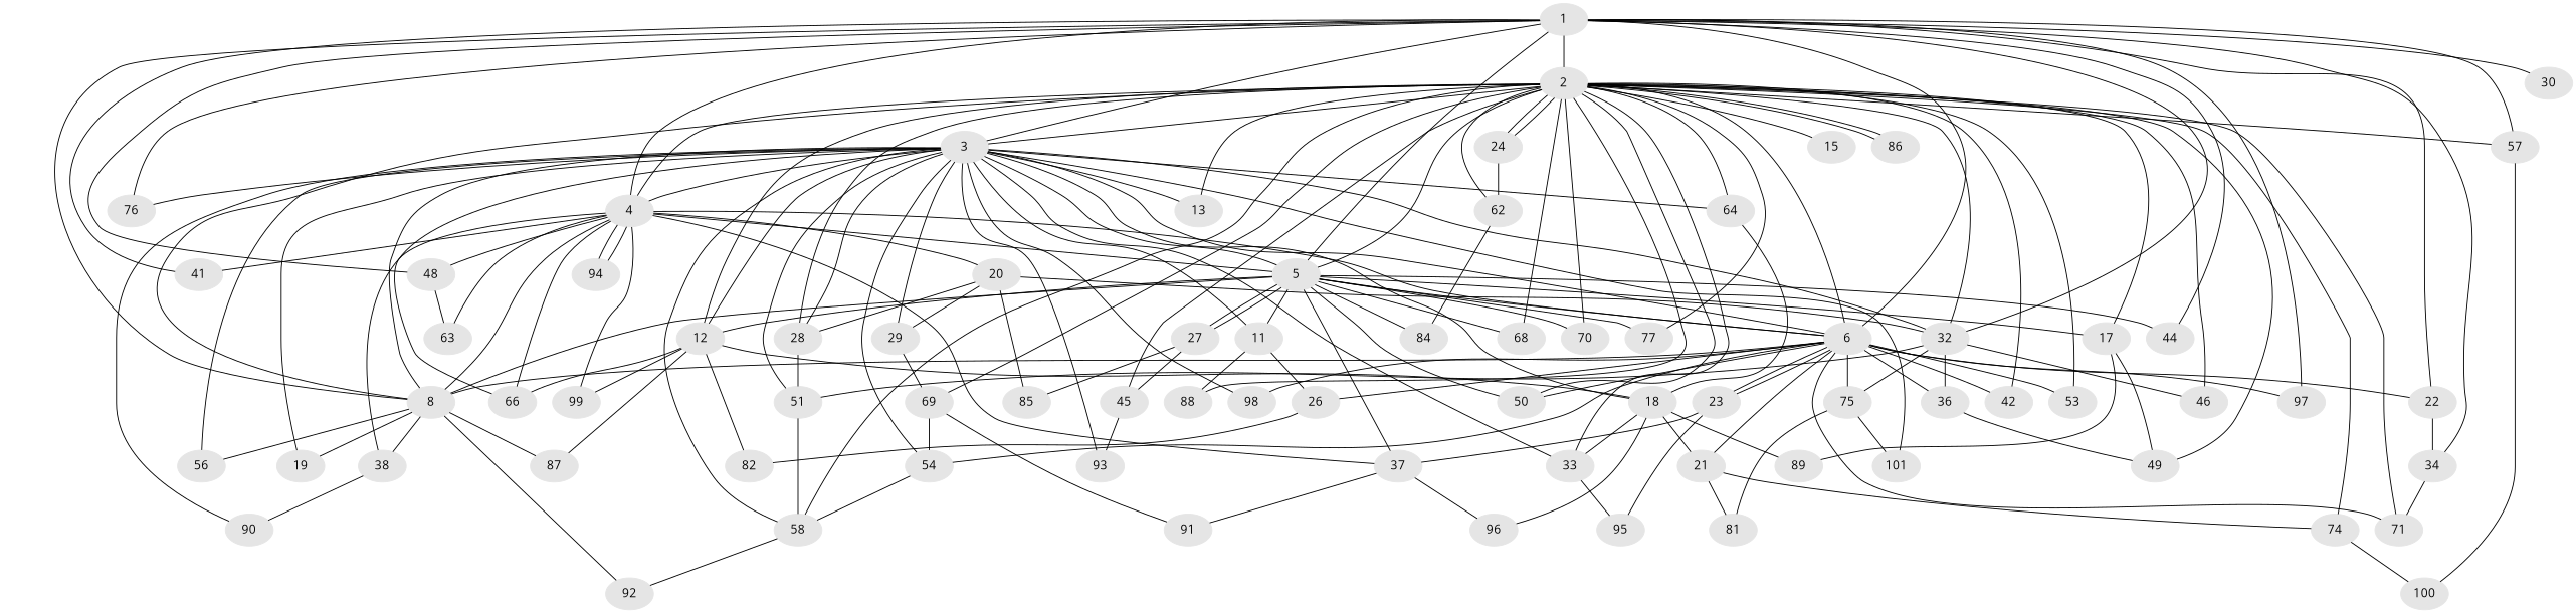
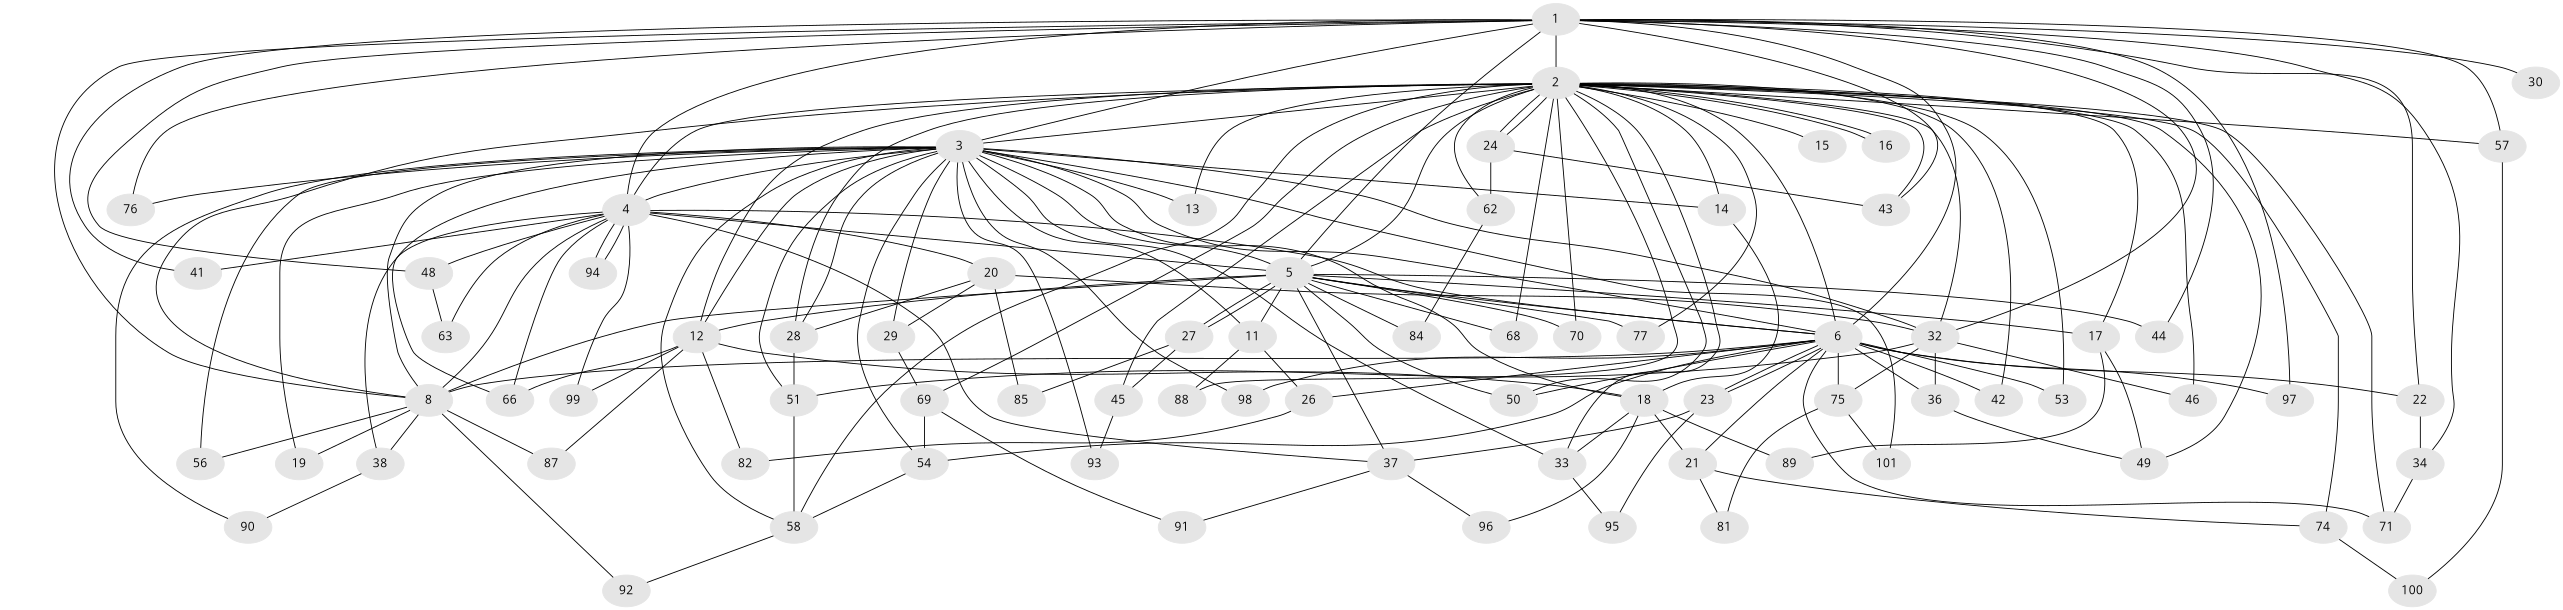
  graph {
    fontname="Open Sans"
    node [color=gray90 fontname="Open Sans" style=filled]
    edge [fontname="Open Sans"]
    1 [super="+39"]
    2 [super="+7"]
    3 [super="+9"]
    4 [super="+10"]
    5 [super="+31"]
    6 [super="+78"]
    8 [super="+35"]
    22
    30
    32 [super="+67"]
    34 [super="+73"]
    41
+   43 [super="+52"]
    44
    48 [super="+82"]
    57
    76
    97
    12 [super="+55"]
    13
-   14 [label=64]
+   14
    15
-   16 [label=86]
+   16
    17 [super="+65"]
    24 [super="+61"]
    28 [super="+47"]
    33 [super="+40"]
    42
    45
    46
    49
    50
    53
    58 [super="+79"]
    62
    68
    69
    70
    71
    74
    77
    88
    11 [super="+25"]
    18 [super="+72"]
    19
    29
    51 [super="+64"]
    54 [super="+60"]
    56
    66 [super="+83"]
    90
    93
    98
    101
    20 [super="+59"]
    37 [super="+80"]
    38
    63
    94
    99
    27
    84
    21
    23
    26
    36
    75
    87
    92
    100
    n71 [label=82]
    89
    95
    91
    96
    85
    81
    1 -- 2 [weight=2]
    1 -- 3 [weight=2]
    1 -- 4 [weight=2]
    1 -- 5
    1 -- 6
    1 -- 8
    1 -- 22
    1 -- 30
    1 -- 32
    1 -- 34
    1 -- 41
+   1 -- 43
    1 -- 44
    1 -- 48
    1 -- 57
    1 -- 76
    1 -- 97
    2 -- 3 [weight=4]
    2 -- 4 [weight=4]
    2 -- 5 [weight=2]
    2 -- 6 [weight=3]
    2 -- 8 [weight=2]
    2 -- 32 [weight=2]
+   2 -- 43
    2 -- 57
    2 -- 12
    2 -- 13
    2 -- 14
    2 -- 15
    2 -- 16
    2 -- 16
    2 -- 17
    2 -- 24 [weight=2]
    2 -- 24
    2 -- 28
    2 -- 33
    2 -- 42
    2 -- 45
    2 -- 46
    2 -- 49
    2 -- 50
    2 -- 53
    2 -- 58
    2 -- 62
    2 -- 68
    2 -- 69
    2 -- 70
    2 -- 71
    2 -- 74
    2 -- 77
    2 -- 88
    3 -- 4 [weight=4]
    3 -- 5 [weight=2]
    3 -- 6 [weight=2]
    3 -- 8 [weight=2]
    3 -- 32
    3 -- 76
    3 -- 12
    3 -- 13
    3 -- 14
    3 -- 28
    3 -- 33
    3 -- 58
    3 -- 11
    3 -- 18
    3 -- 19
    3 -- 29
    3 -- 51
    3 -- 54
    3 -- 56
    3 -- 66
    3 -- 90
    3 -- 93
    3 -- 98
    3 -- 101
    4 -- 5 [weight=2]
    4 -- 6 [weight=2]
    4 -- 8 [weight=2]
    4 -- 41
    4 -- 48 [weight=2]
    4 -- 66
    4 -- 20 [weight=2]
    4 -- 37
    4 -- 38
    4 -- 63
    4 -- 94
    4 -- 94
    4 -- 99
    5 -- 6
    5 -- 8
    5 -- 44
    5 -- 12
    5 -- 17
    5 -- 50
    5 -- 68
    5 -- 70
    5 -- 77
    5 -- 11
    5 -- 37
    5 -- 27
    5 -- 27
    5 -- 84
    6 -- 8 [weight=2]
    6 -- 22
    6 -- 97
    6 -- 42
    6 -- 50
    6 -- 53
    6 -- 71
    6 -- 54
    6 -- 98
    6 -- 21
    6 -- 23
    6 -- 23
    6 -- 26
    6 -- 36
    6 -- 75
    8 -- 19
    8 -- 56
    8 -- 38
    8 -- 87
    8 -- 92
    22 -- 34
    32 -- 46
    32 -- 51
    32 -- 36
    32 -- 75
    34 -- 71
    48 -- 63
    57 -- 100
    12 -- 18
    12 -- 66
    12 -- 99
    12 -- 87
    12 -- n71
    14 -- 18
    17 -- 49
    17 -- 89
+   24 -- 43
    24 -- 62
    28 -- 51
    33 -- 95
    45 -- 93
    58 -- 92
    62 -- 84
    69 -- 54
    69 -- 91
    74 -- 100
    11 -- 88
    11 -- 26
    18 -- 33
    18 -- 21
    18 -- 89
    18 -- 96
    29 -- 69
    51 -- 58
    54 -- 58
    20 -- 32
    20 -- 28
    20 -- 29
    20 -- 85
    37 -- 91
    37 -- 96
    38 -- 90
    27 -- 45
    27 -- 85
    21 -- 74
    21 -- 81
    23 -- 37
    23 -- 95
    26 -- n71
    36 -- 49
    75 -- 101
    75 -- 81
  }
